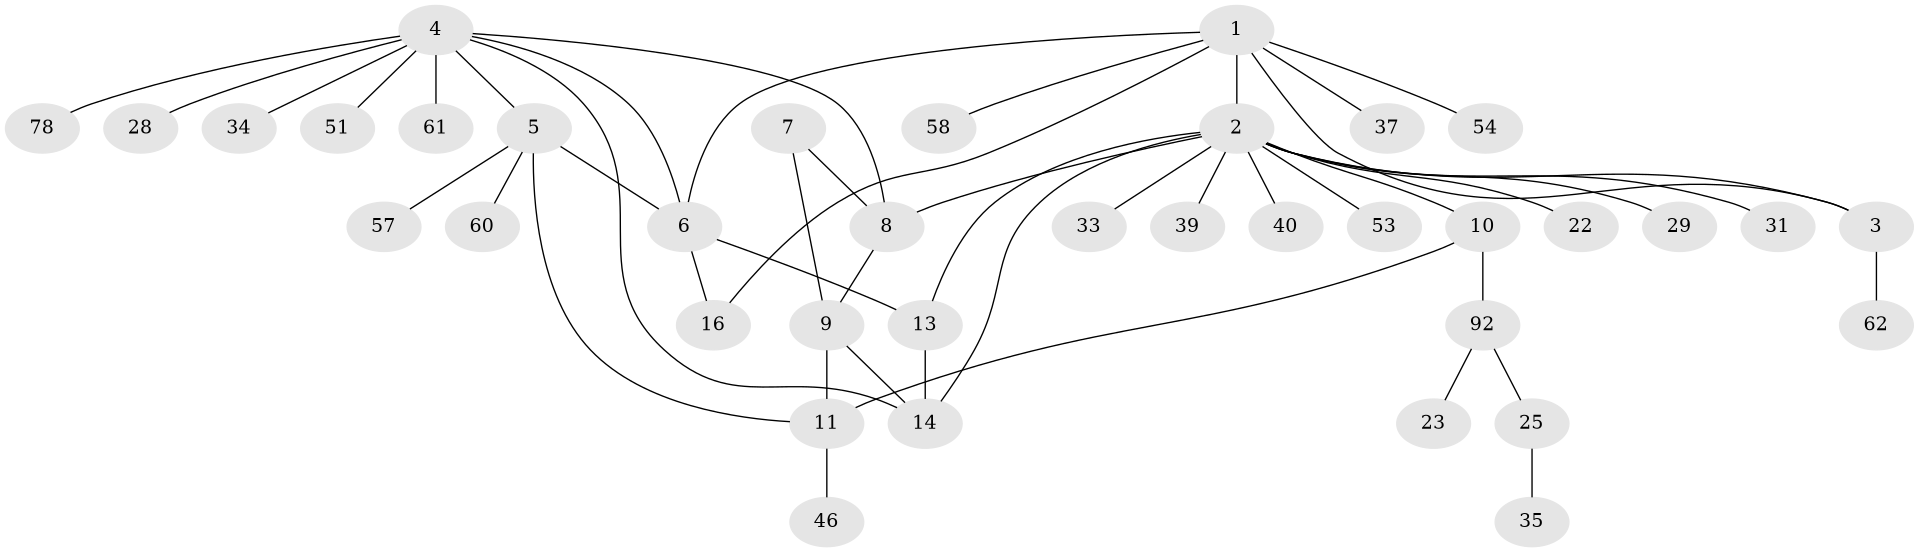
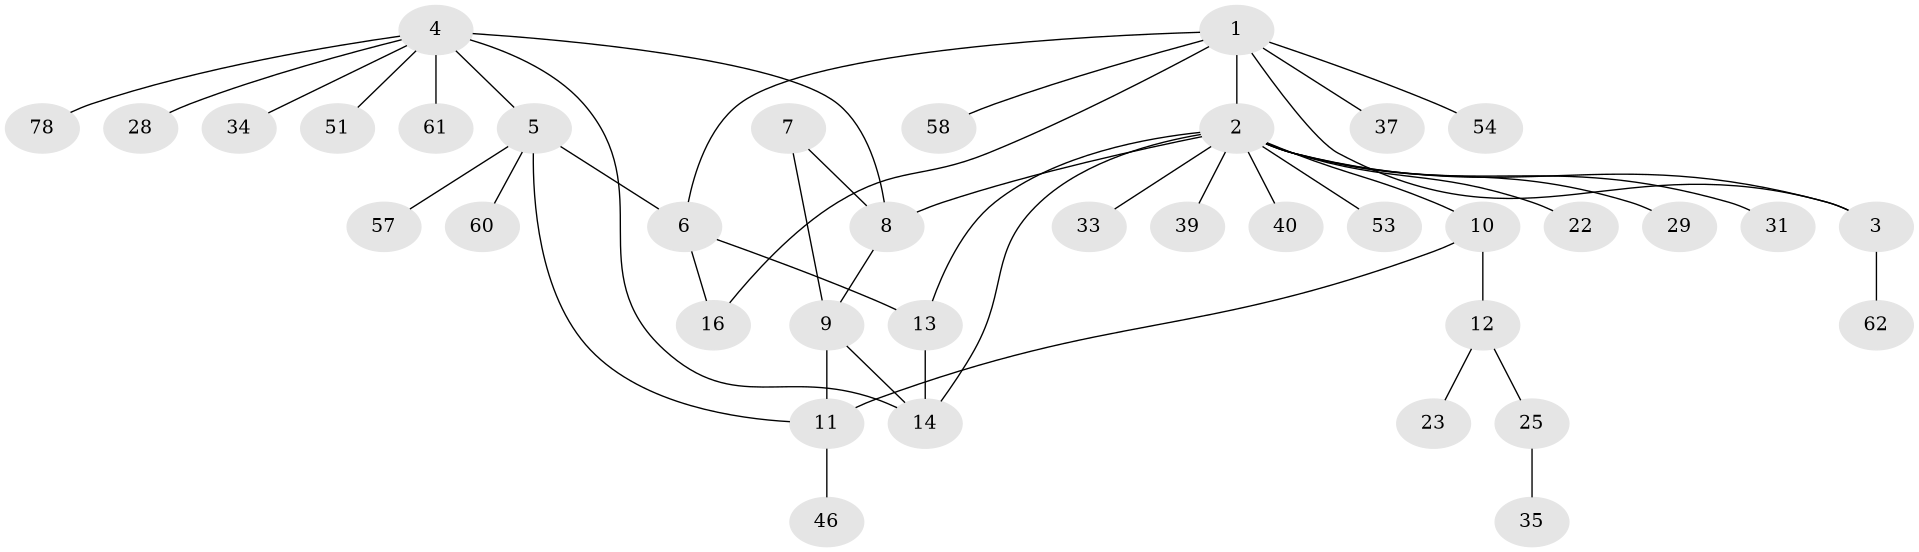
  graph {
    node [color=gray90 style=filled]
    1 [super="+19"]
    2 [super="+15+62+73+21"]
    3
    6
    16
    37
    54
    58
    8 [super="+41+49+68+52+74+20+30"]
    10
    13 [super="+63"]
    14
    22
    29 [super="+70+44"]
    31
    33
    39
    40
    53 [super="+65"]
    n20 [label=62]
    9 [super="+38+43"]
-   12 [label=92]
+   12
    11 [super="+17+32+45"]
    23
    25 [super="+50+66"]
    4 [super="+26"]
    5
    n28 [label=78]
    28 [super="+42"]
    34 [super="+56"]
    51
    61 [super="+64"]
    57
    60
    46
    7
    35
    1 -- 2
    1 -- 3
    1 -- 6
    1 -- 16
    1 -- 37
    1 -- 54
    1 -- 58
    2 -- 3
    2 -- 8
    2 -- 10
    2 -- 13
    2 -- 14
    2 -- 22
    2 -- 29
    2 -- 31
    2 -- 33
    2 -- 39
    2 -- 40
    2 -- 53
    3 -- n20
    6 -- 16
    6 -- 13
    8 -- 9
    10 -- 12
    10 -- 11
    13 -- 14
    9 -- 14
    9 -- 11
    12 -- 23
    12 -- 25
    11 -- 46
    25 -- 35
-   4 -- 6
    4 -- 8
    4 -- 14
    4 -- 5
    4 -- n28
    4 -- 28
    4 -- 34
    4 -- 51
    4 -- 61
    5 -- 6
    5 -- 11
    5 -- 57
    5 -- 60
    7 -- 8
    7 -- 9
  }
